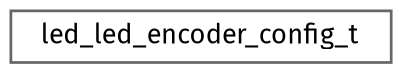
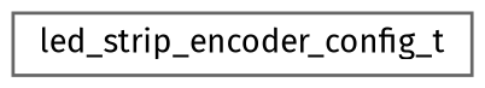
  digraph {
    rankdir=LR
    fontname="Fira Sans"
-   n1 [color=grey40 fillcolor=white fontname="Fira Sans" fontsize=10 height=0.2 label=led_led_encoder_config_t shape=box style=filled width=0.4]
+   n1 [color=grey40 fillcolor=white fontname="Fira Sans" fontsize=10 height=0.2 label=led_strip_encoder_config_t shape=box style=filled width=0.4]
  }
